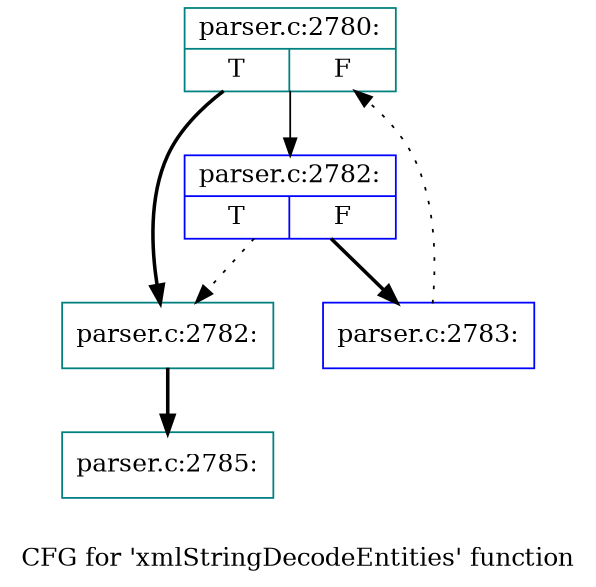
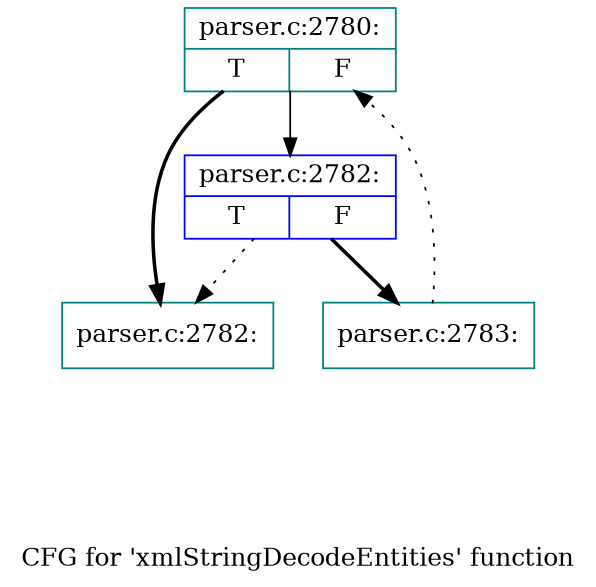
  digraph {
    label="CFG for 'xmlStringDecodeEntities' function"
    node [color=teal shape=record]
    edge [style=bold]
    n1 [label="{parser.c:2780:|{<s0>T|<s1>F}}"]
    n2 [label="{parser.c:2782:}"]
    n3 [color=blue label="{parser.c:2782:|{<s0>T|<s1>F}}"]
-   n4 [label="{parser.c:2785:}"]
-   n5 [color=blue label="{parser.c:2783:}"]
+   n5 [label="{parser.c:2783:}"]
    n1 -> n2
    n1 -> n3 [style=solid]
-   n2 -> n4
    n3 -> n2 [style=dotted]
    n3 -> n5
    n5 -> n1 [style=dotted]
  }
